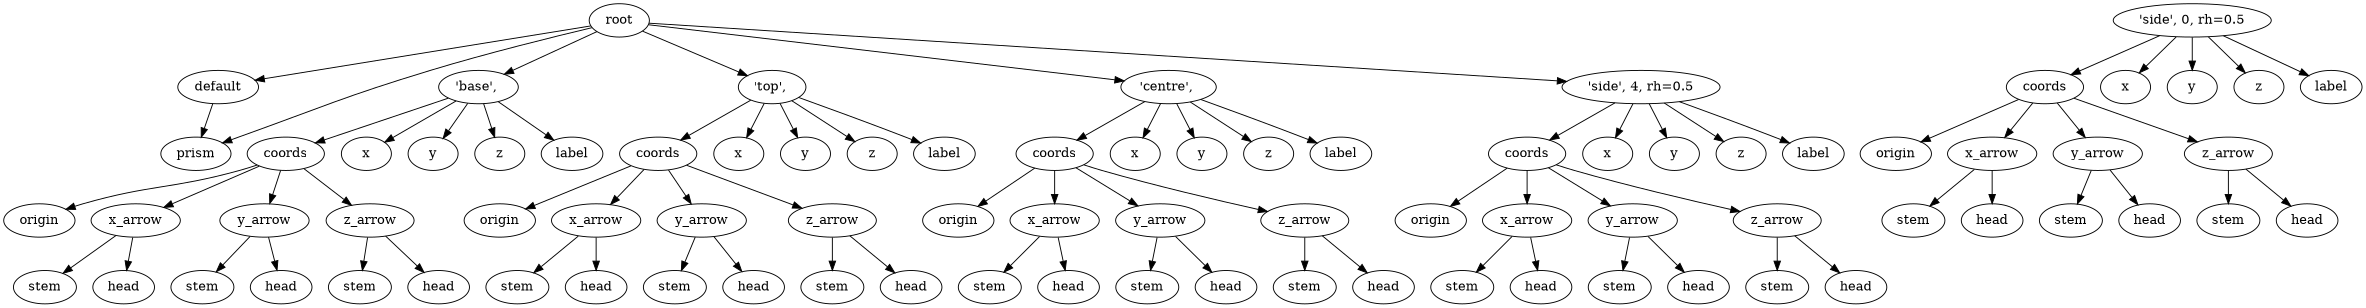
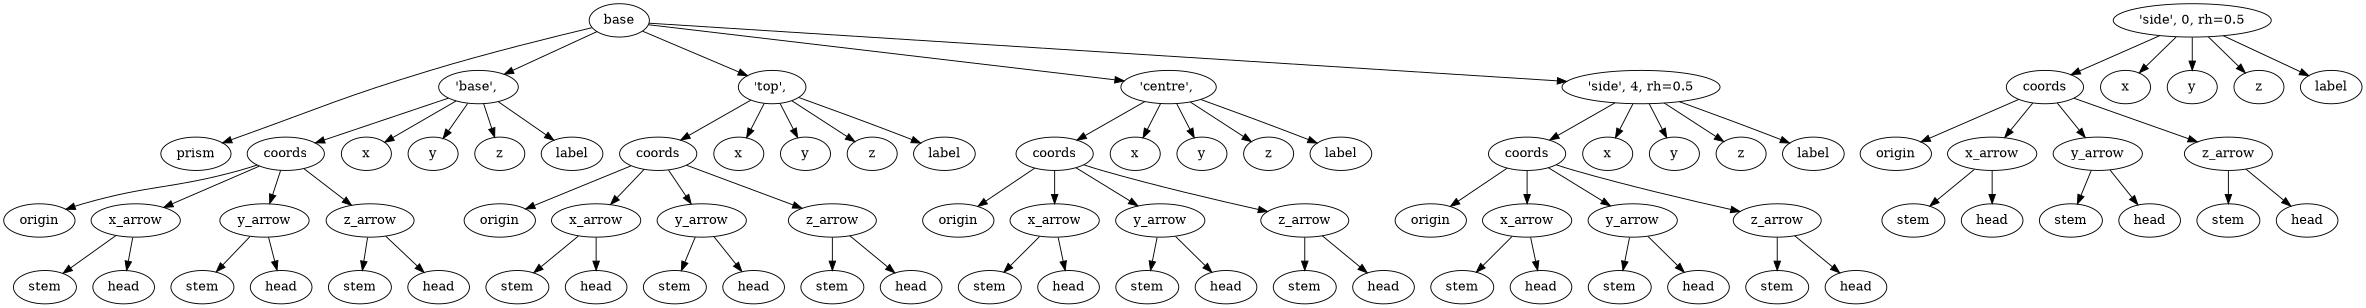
  digraph {
-   n1 [label=root]
-   n2 [label=default]
+   n1 [label=base]
    n3 [label="'base',\ "]
    n4 [label="'top',\ "]
    n5 [label="'centre',\ "]
    n6 [label="'side',\ 4,\ rh=0\.5"]
    n7 [label=prism]
    n8 [label=coords]
    n9 [label=x]
    n10 [label=y]
    n11 [label=z]
    n12 [label=label]
    n13 [label=coords]
    n14 [label=x]
    n15 [label=y]
    n16 [label=z]
    n17 [label=label]
    n18 [label=coords]
    n19 [label=x]
    n20 [label=y]
    n21 [label=z]
    n22 [label=label]
    n23 [label="'side',\ 0,\ rh=0\.5"]
    n24 [label=coords]
    n25 [label=x]
    n26 [label=y]
    n27 [label=z]
    n28 [label=label]
    n29 [label=coords]
    n30 [label=x]
    n31 [label=y]
    n32 [label=z]
    n33 [label=label]
    n34 [label=origin]
    n35 [label=x_arrow]
    n36 [label=y_arrow]
    n37 [label=z_arrow]
    n38 [label=stem]
    n39 [label=head]
    n40 [label=stem]
    n41 [label=head]
    n42 [label=stem]
    n43 [label=head]
    n44 [label=origin]
    n45 [label=x_arrow]
    n46 [label=y_arrow]
    n47 [label=z_arrow]
    n48 [label=stem]
    n49 [label=head]
    n50 [label=stem]
    n51 [label=head]
    n52 [label=stem]
    n53 [label=head]
    n54 [label=origin]
    n55 [label=x_arrow]
    n56 [label=y_arrow]
    n57 [label=z_arrow]
    n58 [label=stem]
    n59 [label=head]
    n60 [label=stem]
    n61 [label=head]
    n62 [label=stem]
    n63 [label=head]
    n64 [label=origin]
    n65 [label=x_arrow]
    n66 [label=y_arrow]
    n67 [label=z_arrow]
    n68 [label=stem]
    n69 [label=head]
    n70 [label=stem]
    n71 [label=head]
    n72 [label=stem]
    n73 [label=head]
    n74 [label=origin]
    n75 [label=x_arrow]
    n76 [label=y_arrow]
    n77 [label=z_arrow]
    n78 [label=stem]
    n79 [label=head]
    n80 [label=stem]
    n81 [label=head]
    n82 [label=stem]
    n83 [label=head]
-   n1 -> n2
    n1 -> n3
    n1 -> n4
    n1 -> n5
    n1 -> n6
    n1 -> n7
-   n2 -> n7
    n3 -> n8
    n3 -> n9
    n3 -> n10
    n3 -> n11
    n3 -> n12
    n4 -> n13
    n4 -> n14
    n4 -> n15
    n4 -> n16
    n4 -> n17
    n5 -> n18
    n5 -> n19
    n5 -> n20
    n5 -> n21
    n5 -> n22
    n6 -> n29
    n6 -> n30
    n6 -> n31
    n6 -> n32
    n6 -> n33
    n8 -> n34
    n8 -> n35
    n8 -> n36
    n8 -> n37
    n13 -> n44
    n13 -> n45
    n13 -> n46
    n13 -> n47
    n18 -> n54
    n18 -> n55
    n18 -> n56
    n18 -> n57
    n23 -> n24
    n23 -> n25
    n23 -> n26
    n23 -> n27
    n23 -> n28
    n24 -> n64
    n24 -> n65
    n24 -> n66
    n24 -> n67
    n29 -> n74
    n29 -> n75
    n29 -> n76
    n29 -> n77
    n35 -> n38
    n35 -> n39
    n36 -> n40
    n36 -> n41
    n37 -> n42
    n37 -> n43
    n45 -> n48
    n45 -> n49
    n46 -> n50
    n46 -> n51
    n47 -> n52
    n47 -> n53
    n55 -> n58
    n55 -> n59
    n56 -> n60
    n56 -> n61
    n57 -> n62
    n57 -> n63
    n65 -> n68
    n65 -> n69
    n66 -> n70
    n66 -> n71
    n67 -> n72
    n67 -> n73
    n75 -> n78
    n75 -> n79
    n76 -> n80
    n76 -> n81
    n77 -> n82
    n77 -> n83
  }
